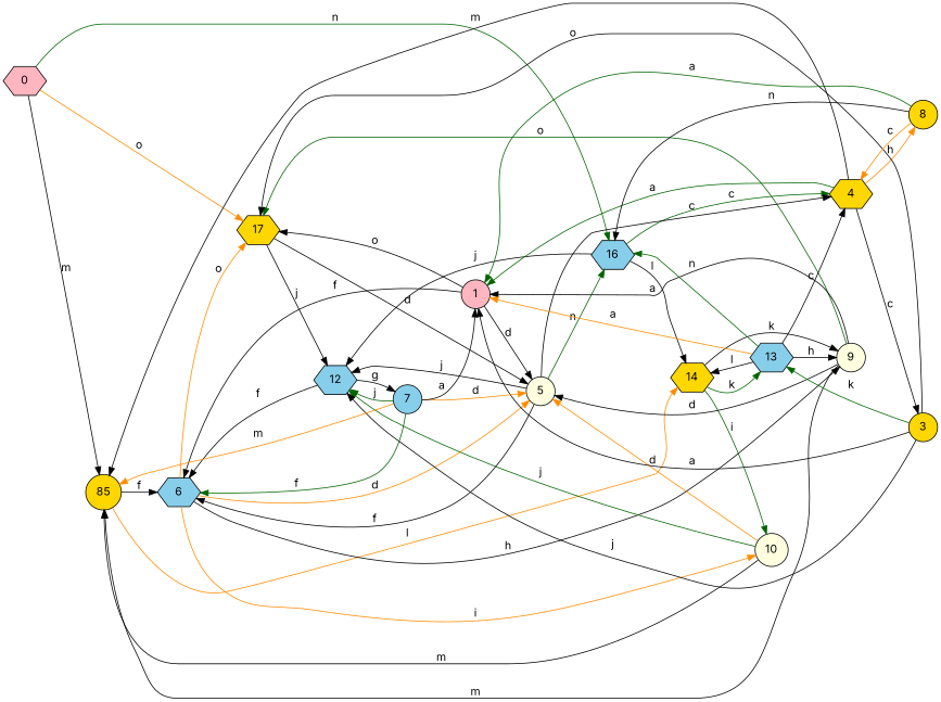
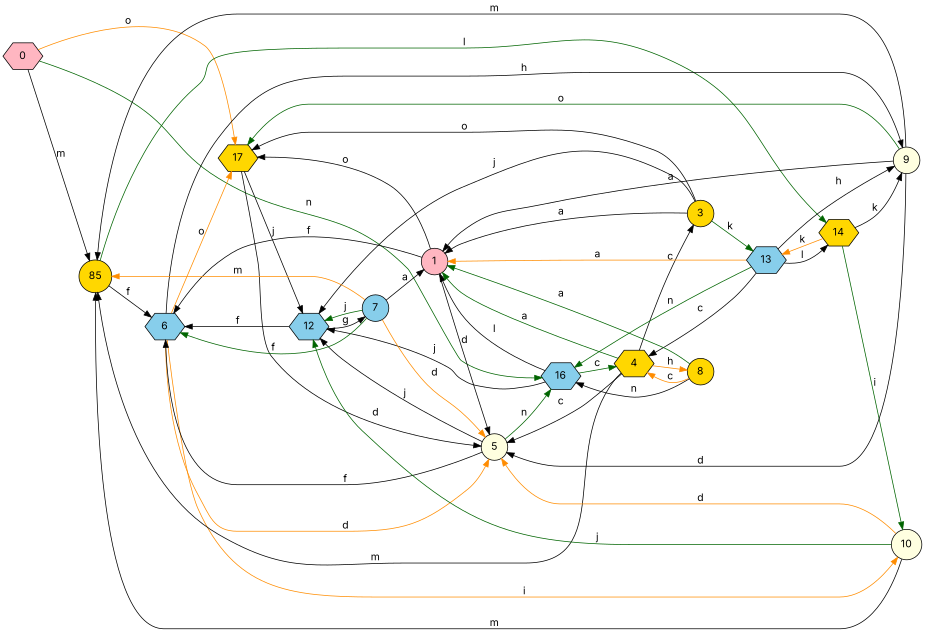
  strict digraph {
    fontname=Inter
    rankdir=LR
    node [fillcolor=gold fontname=Inter shape=hexagon style=filled]
    edge [color=black fontname=Inter]
    0 [fillcolor=lightpink]
    n2 [label=85 shape=circle]
    16 [fillcolor=skyblue]
    17
    6 [fillcolor=skyblue]
    14
    12 [fillcolor=skyblue]
    4
    5 [fillcolor=lightyellow shape=circle]
    1 [fillcolor=lightpink shape=circle]
    9 [fillcolor=lightyellow shape=circle]
    10 [fillcolor=lightyellow shape=circle]
    3 [shape=circle]
    13 [fillcolor=skyblue]
    7 [fillcolor=skyblue shape=circle]
    8 [shape=circle]
    0 -> n2 [label=m]
    0 -> 16 [color=darkgreen label=n]
    0 -> 17 [color=darkorange label=o]
    n2 -> 6 [label=f]
-   n2 -> 14 [color=darkorange label=l]
-   16 -> 14 [label=l]
+   n2 -> 14 [color=darkgreen label=l]
+   16 -> 1 [label=l]
    16 -> 12 [label=j]
    16 -> 4 [color=darkgreen label=c]
    17 -> 12 [label=j]
    17 -> 5 [label=d]
    6 -> 17 [color=darkorange label=o]
    6 -> 5 [color=darkorange label=d]
    6 -> 9 [label=h]
    6 -> 10 [color=darkorange label=i]
    14 -> 9 [label=k]
    14 -> 10 [color=darkgreen label=i]
-   14 -> 13 [color=darkgreen label=k]
+   14 -> 13 [color=darkorange label=k]
    12 -> 6 [label=f]
    12 -> 7 [label=g]
    4 -> n2 [label=m]
    4 -> 1 [color=darkgreen label=a]
    4 -> 3 [label=c]
    4 -> 8 [color=darkorange label=h]
    5 -> 16 [color=darkgreen label=n]
    5 -> 6 [label=f]
    5 -> 12 [label=j]
-   5 -> 4 [label=c]
+   4 -> 5 [label=c]
    1 -> 17 [label=o]
    1 -> 6 [label=f]
    1 -> 5 [label=d]
    9 -> n2 [label=m]
    9 -> 17 [color=darkgreen label=o]
    9 -> 5 [label=d]
    9 -> 1 [label=a]
    10 -> n2 [label=m]
    10 -> 12 [color=darkgreen label=j]
    10 -> 5 [color=darkorange label=d]
    3 -> 17 [label=o]
    3 -> 12 [label=j]
    3 -> 1 [label=a]
    3 -> 13 [color=darkgreen label=k]
    13 -> 16 [color=darkgreen label=n]
    13 -> 14 [label=l]
    13 -> 4 [label=c]
    13 -> 1 [color=darkorange label=a]
    13 -> 9 [label=h]
    7 -> n2 [color=darkorange label=m]
    7 -> 6 [color=darkgreen label=f]
    7 -> 12 [color=darkgreen label=j]
    7 -> 5 [color=darkorange label=d]
    7 -> 1 [label=a]
    8 -> 16 [label=n]
    8 -> 4 [color=darkorange label=c]
    8 -> 1 [color=darkgreen label=a]
  }
